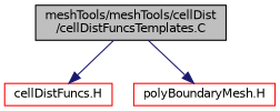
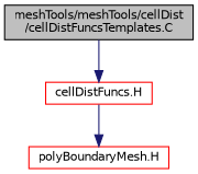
  digraph {
    node [color=red fontname=Helvetica fontsize=10 shape=record]
    edge [color=midnightblue fontname=Helvetica fontsize=10 labelfontname=Helvetica labelfontsize=10 style=solid]
    n1 [color=black fillcolor=grey75 fontcolor=black height=0.2 label="meshTools/meshTools/cellDist\l/cellDistFuncsTemplates.C" style=filled width=0.4]
    n2 [height=0.2 label="cellDistFuncs.H" width=0.4]
    n3 [height=0.2 label="polyBoundaryMesh.H" width=0.4]
    n1 -> n2
-   n1 -> n3
+   n2 -> n3
  }
